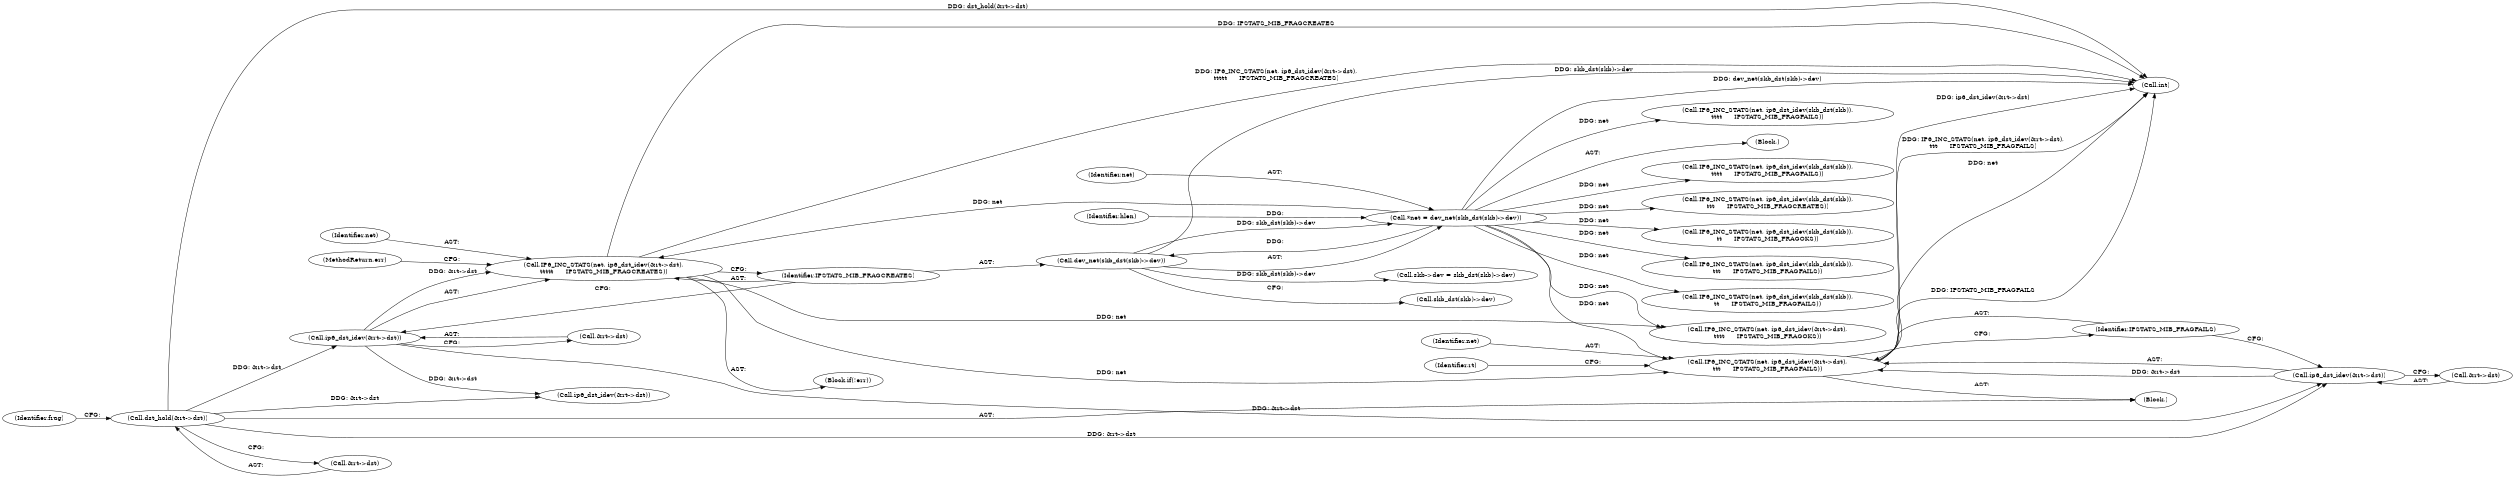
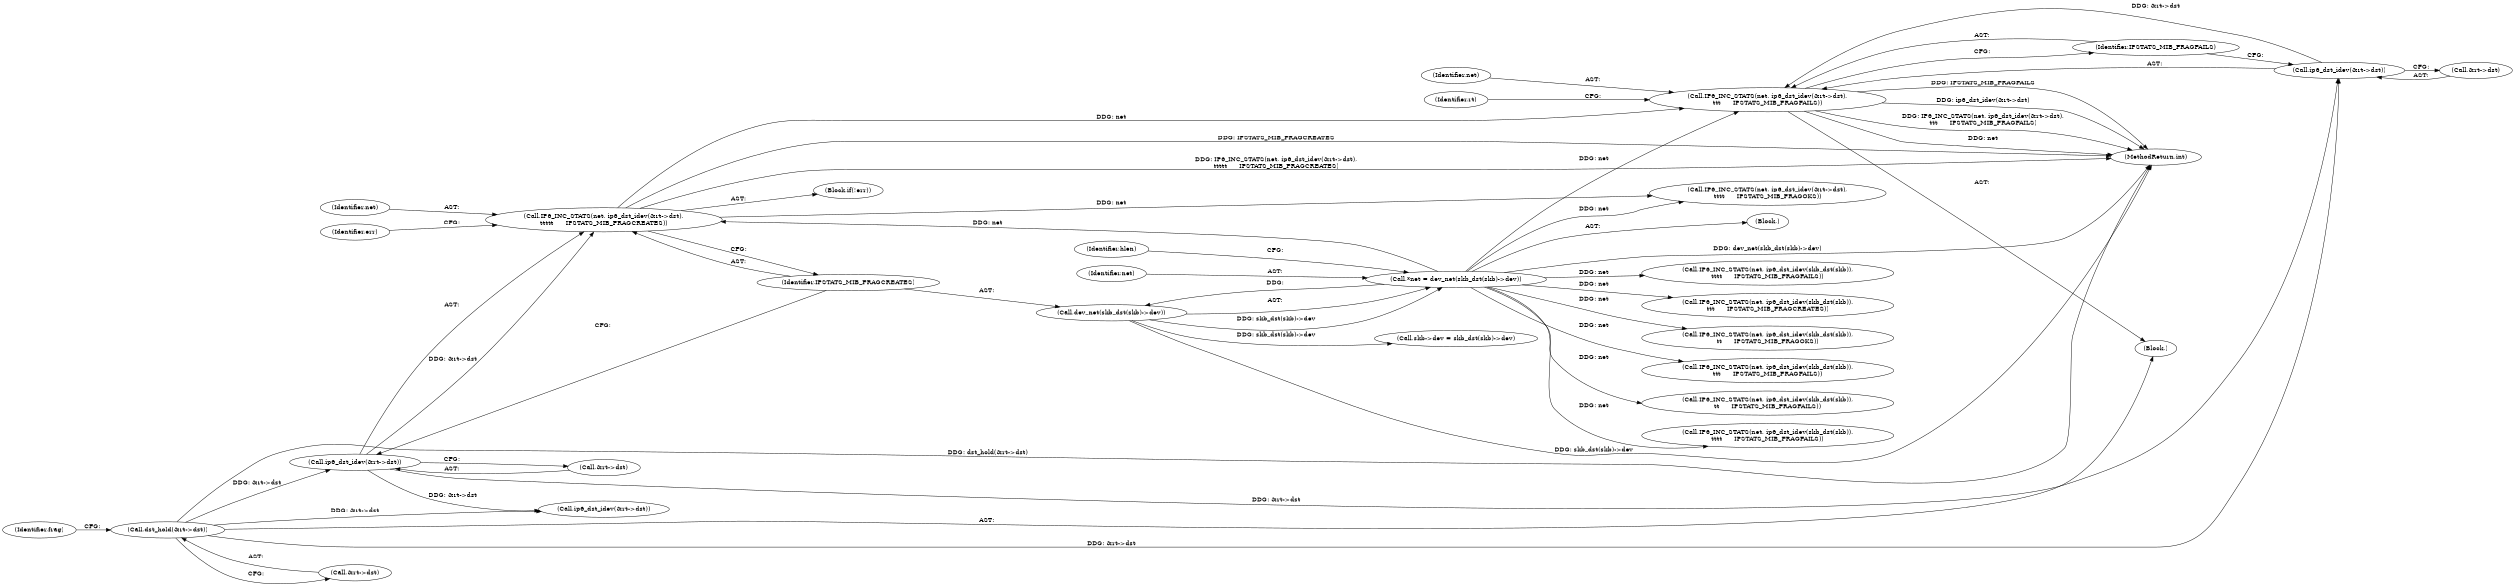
  digraph {
    rankdir=LR
    n1 [label="(Call,IP6_INC_STATS(net, ip6_dst_idev(&rt->dst),\n\t\t\t      IPSTATS_MIB_FRAGFAILS))"]
    n2 [label="(Block,)"]
-   n3 [label="(Call,int)"]
+   n3 [label="(MethodReturn,int)"]
    n4 [label="(Identifier,IPSTATS_MIB_FRAGFAILS)"]
    n5 [label="(Call,ip6_dst_idev(&rt->dst))"]
    n6 [label="(Call,IP6_INC_STATS(net, ip6_dst_idev(&rt->dst),\n\t\t\t\t\t      IPSTATS_MIB_FRAGCREATES))"]
    n7 [label="(Block,if(!err))"]
    n8 [label="(Call,IP6_INC_STATS(net, ip6_dst_idev(&rt->dst),\n\t\t\t\t      IPSTATS_MIB_FRAGOKS))"]
    n9 [label="(Identifier,IPSTATS_MIB_FRAGCREATES)"]
    n10 [label="(Call,dev_net(skb_dst(skb)->dev))"]
    n11 [label="(Call,ip6_dst_idev(&rt->dst))"]
    n12 [label="(Call,*net = dev_net(skb_dst(skb)->dev))"]
    n13 [label="(Call,IP6_INC_STATS(net, ip6_dst_idev(skb_dst(skb)),\n\t\t\t      IPSTATS_MIB_FRAGCREATES))"]
    n14 [label="(Call,IP6_INC_STATS(net, ip6_dst_idev(skb_dst(skb)),\n\t\t      IPSTATS_MIB_FRAGOKS))"]
    n15 [label="(Call,IP6_INC_STATS(net, ip6_dst_idev(skb_dst(skb)),\n\t\t\t      IPSTATS_MIB_FRAGFAILS))"]
    n16 [label="(Call,IP6_INC_STATS(net, ip6_dst_idev(skb_dst(skb)),\n\t\t      IPSTATS_MIB_FRAGFAILS))"]
    n17 [label="(Call,IP6_INC_STATS(net, ip6_dst_idev(skb_dst(skb)),\n\t\t\t\t      IPSTATS_MIB_FRAGFAILS))"]
    n18 [label="(Block,)"]
    n19 [label="(Call,IP6_INC_STATS(net, ip6_dst_idev(skb_dst(skb)),\n\t\t\t\t      IPSTATS_MIB_FRAGFAILS))"]
-   n20 [label="(Call,skb_dst(skb)->dev)"]
    n21 [label="(Call,skb->dev = skb_dst(skb)->dev)"]
    n22 [label="(Call,ip6_dst_idev(&rt->dst))"]
    n23 [label="(Call,&rt->dst)"]
    n24 [label="(Call,&rt->dst)"]
    n25 [label="(Call,dst_hold(&rt->dst))"]
    n26 [label="(Call,&rt->dst)"]
    n27 [label="(Identifier,net)"]
    n28 [label="(Identifier,frag)"]
    n29 [label="(Identifier,net)"]
-   n30 [label="(MethodReturn,err)"]
+   n30 [label="(Identifier,err)"]
    n31 [label="(Identifier,rt)"]
    n32 [label="(Identifier,hlen)"]
    n33 [label="(Identifier,net)"]
    n1 -> n2 [label="AST: "]
    n1 -> n3 [label="DDG: net"]
    n1 -> n3 [label="DDG: IPSTATS_MIB_FRAGFAILS"]
    n1 -> n3 [label="DDG: ip6_dst_idev(&rt->dst)"]
    n1 -> n3 [label="DDG: IP6_INC_STATS(net, ip6_dst_idev(&rt->dst),\n\t\t\t      IPSTATS_MIB_FRAGFAILS)"]
    n1 -> n4 [label="CFG: "]
    n4 -> n1 [label="AST: "]
    n4 -> n5 [label="CFG: "]
    n5 -> n1 [label="AST: "]
    n5 -> n1 [label="DDG: &rt->dst"]
    n5 -> n24 [label="CFG: "]
    n6 -> n1 [label="DDG: net"]
    n6 -> n3 [label="DDG: IPSTATS_MIB_FRAGCREATES"]
    n6 -> n3 [label="DDG: IP6_INC_STATS(net, ip6_dst_idev(&rt->dst),\n\t\t\t\t\t      IPSTATS_MIB_FRAGCREATES)"]
    n6 -> n7 [label="AST: "]
    n6 -> n8 [label="DDG: net"]
    n6 -> n9 [label="CFG: "]
    n9 -> n6 [label="AST: "]
    n9 -> n10 [label="AST: "]
    n9 -> n11 [label="CFG: "]
    n10 -> n3 [label="DDG: skb_dst(skb)->dev"]
    n10 -> n12 [label="AST: "]
    n10 -> n12 [label="DDG: skb_dst(skb)->dev"]
-   n10 -> n20 [label="CFG: "]
    n10 -> n21 [label="DDG: skb_dst(skb)->dev"]
    n11 -> n5 [label="DDG: &rt->dst"]
    n11 -> n6 [label="AST: "]
    n11 -> n6 [label="DDG: &rt->dst"]
    n11 -> n22 [label="DDG: &rt->dst"]
    n11 -> n23 [label="CFG: "]
    n12 -> n1 [label="DDG: net"]
    n12 -> n3 [label="DDG: dev_net(skb_dst(skb)->dev)"]
    n12 -> n6 [label="DDG: net"]
    n12 -> n8 [label="DDG: net"]
    n12 -> n10 [label="DDG: "]
    n12 -> n13 [label="DDG: net"]
    n12 -> n14 [label="DDG: net"]
    n12 -> n15 [label="DDG: net"]
    n12 -> n16 [label="DDG: net"]
    n12 -> n17 [label="DDG: net"]
    n12 -> n18 [label="AST: "]
    n12 -> n19 [label="DDG: net"]
    n23 -> n11 [label="AST: "]
    n24 -> n5 [label="AST: "]
    n25 -> n2 [label="AST: "]
    n25 -> n3 [label="DDG: dst_hold(&rt->dst)"]
    n25 -> n5 [label="DDG: &rt->dst"]
    n25 -> n11 [label="DDG: &rt->dst"]
    n25 -> n22 [label="DDG: &rt->dst"]
    n25 -> n26 [label="CFG: "]
    n26 -> n25 [label="AST: "]
    n27 -> n6 [label="AST: "]
    n28 -> n25 [label="CFG: "]
    n29 -> n1 [label="AST: "]
    n30 -> n6 [label="CFG: "]
    n31 -> n1 [label="CFG: "]
-   n32 -> n12 [label="DDG: "]
+   n32 -> n12 [label="CFG: "]
    n33 -> n12 [label="AST: "]
  }
